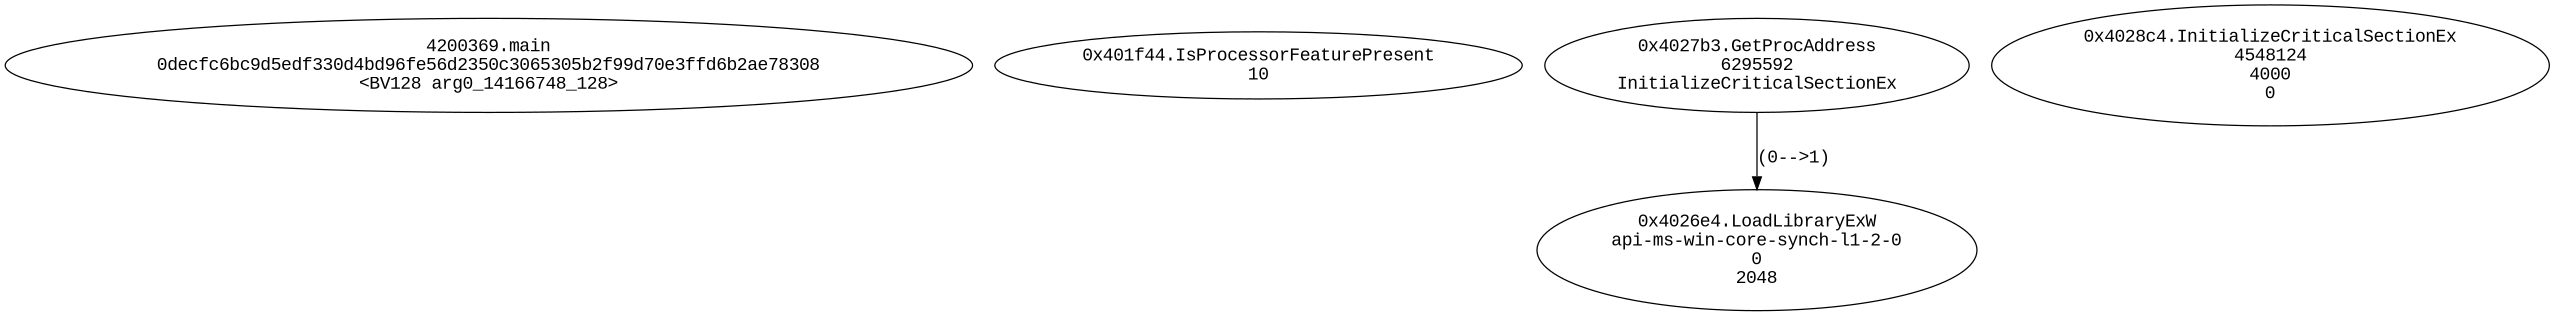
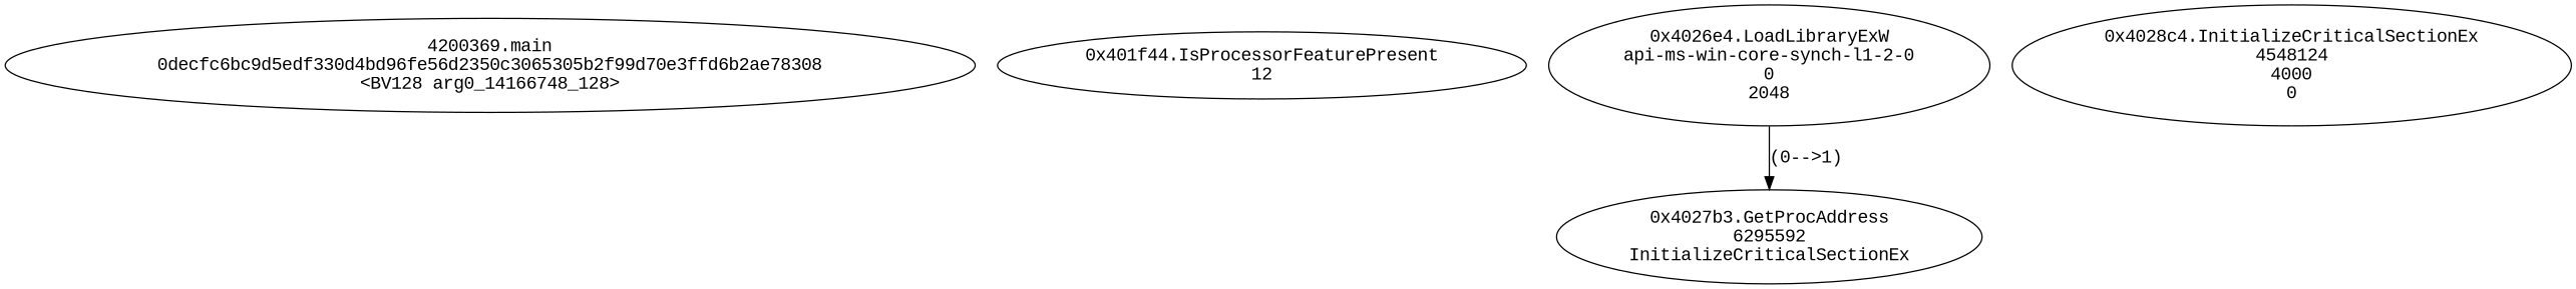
  digraph {
    fontname="Liberation Mono"
    node [fontname="Liberation Mono"]
    n1 [label="4200369.main\n0decfc6bc9d5edf330d4bd96fe56d2350c3065305b2f99d70e3ffd6b2ae78308\n<BV128 arg0_14166748_128>"]
-   n2 [label="0x401f44.IsProcessorFeaturePresent\n10"]
+   n2 [label="0x401f44.IsProcessorFeaturePresent\n12"]
    n3 [label="0x4026e4.LoadLibraryExW\napi-ms-win-core-synch-l1-2-0\n0\n2048"]
    n4 [label="0x4027b3.GetProcAddress\n6295592\nInitializeCriticalSectionEx"]
    n5 [label="0x4028c4.InitializeCriticalSectionEx\n4548124\n4000\n0"]
-   n4 -> n3 [label="(0-->1)" fontname="Liberation Mono"]
+   n3 -> n4 [label="(0-->1)" fontname="Liberation Mono"]
  }
